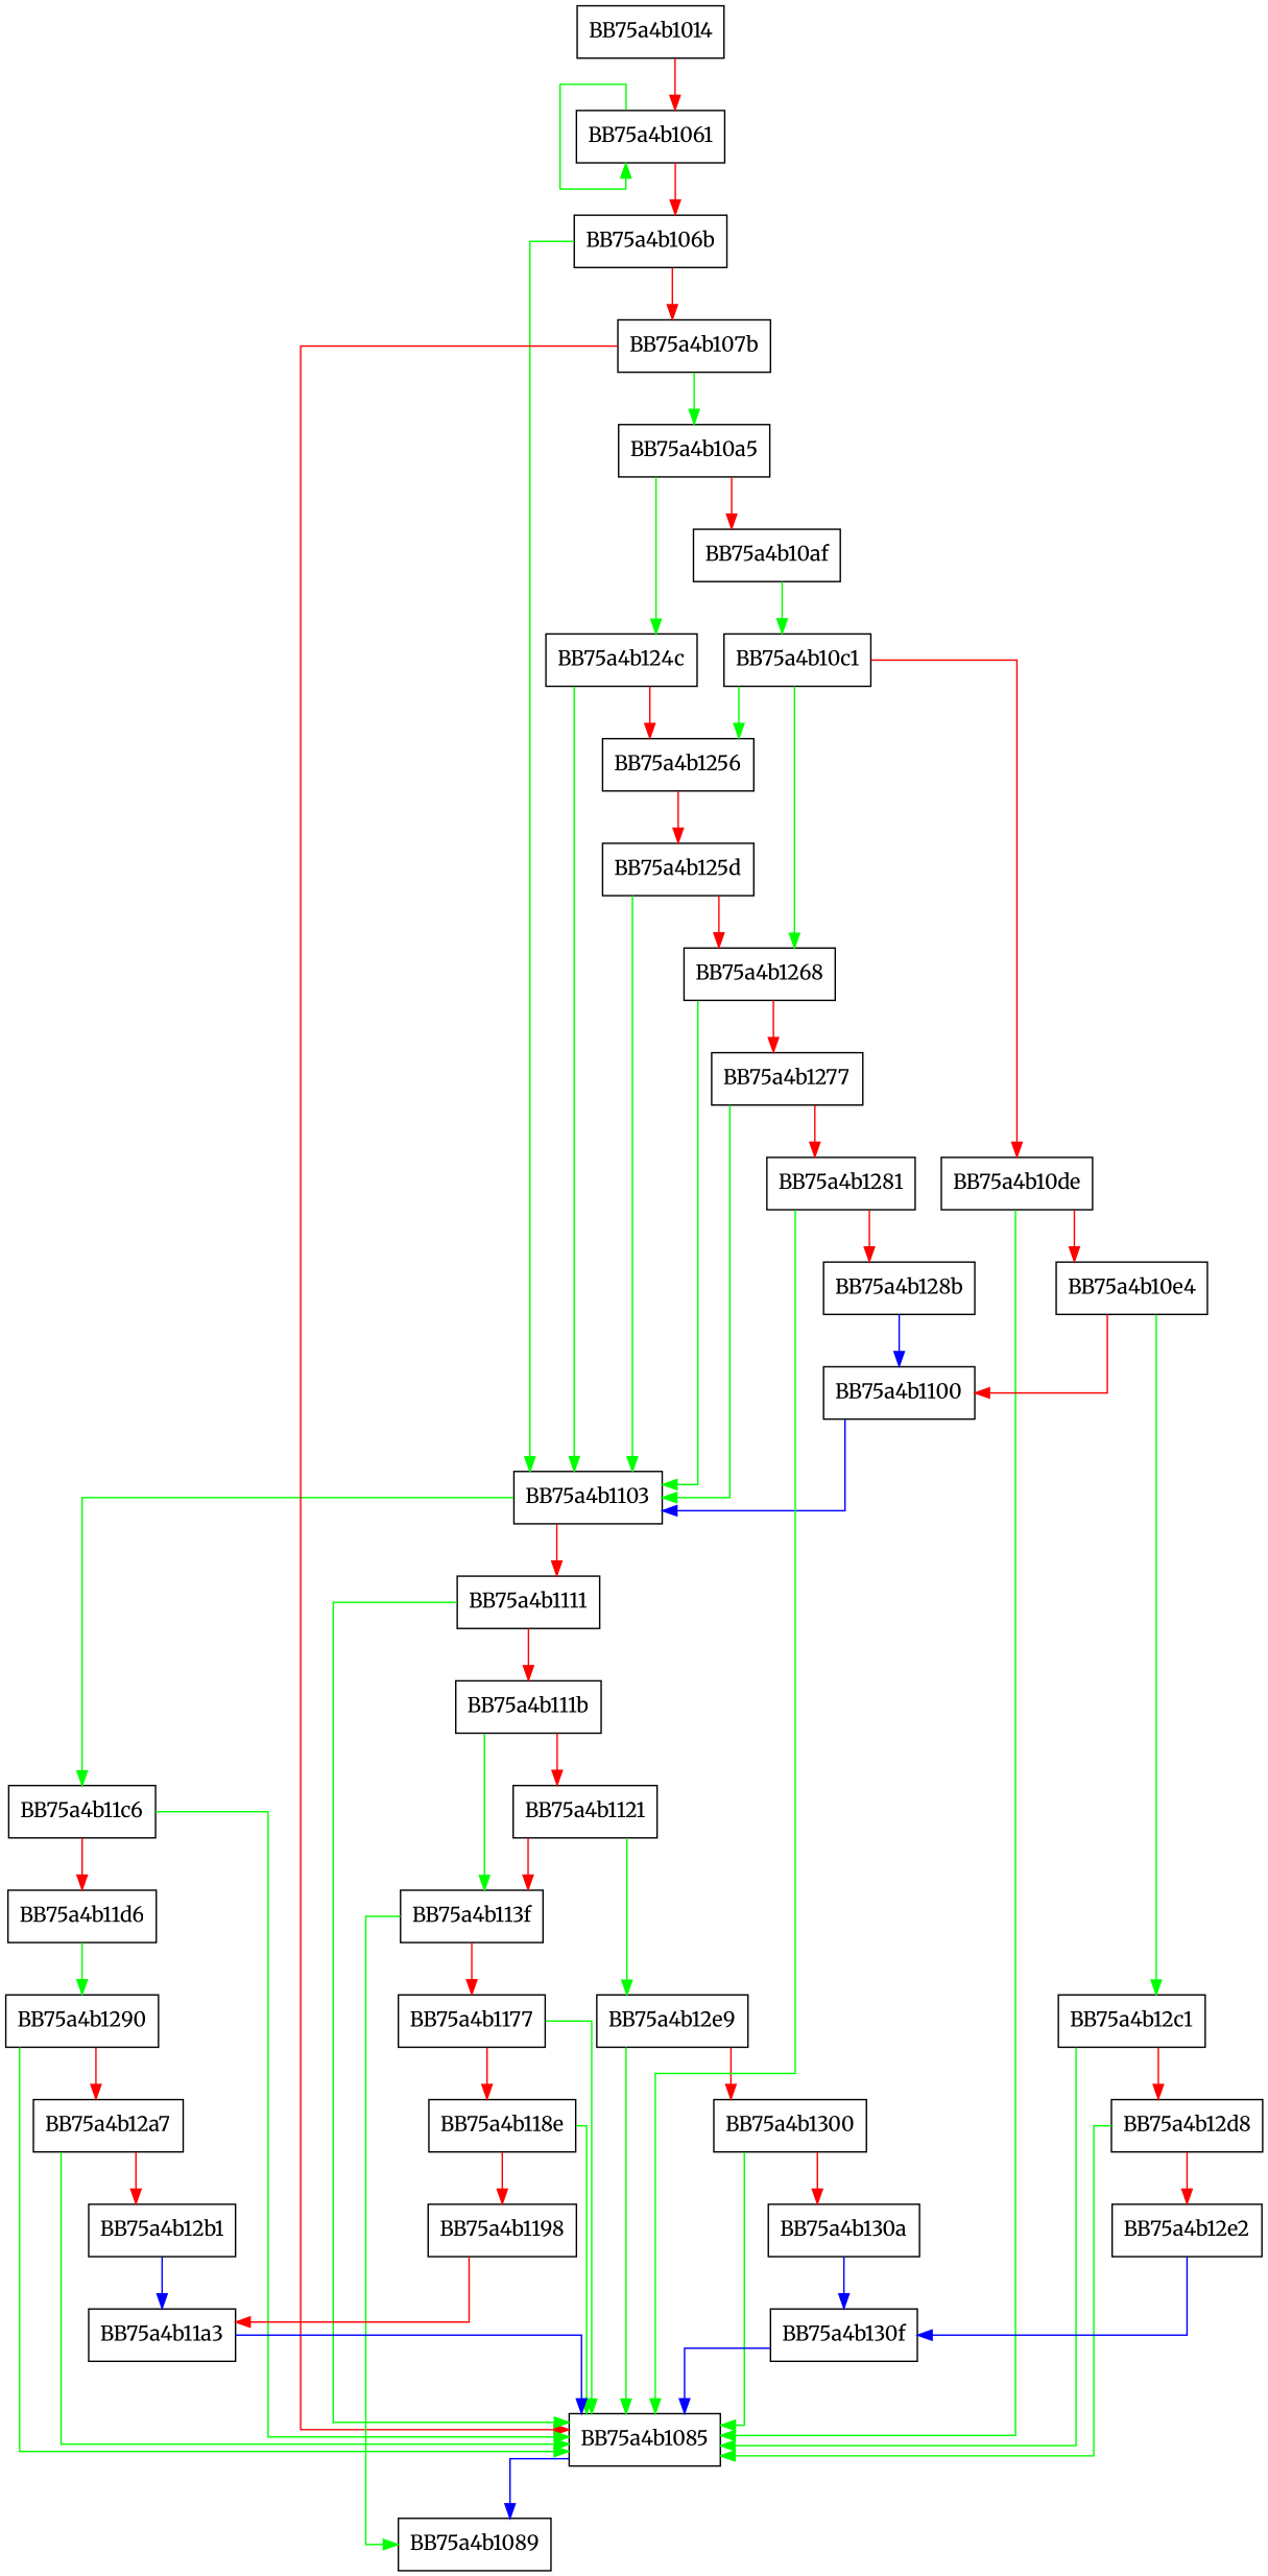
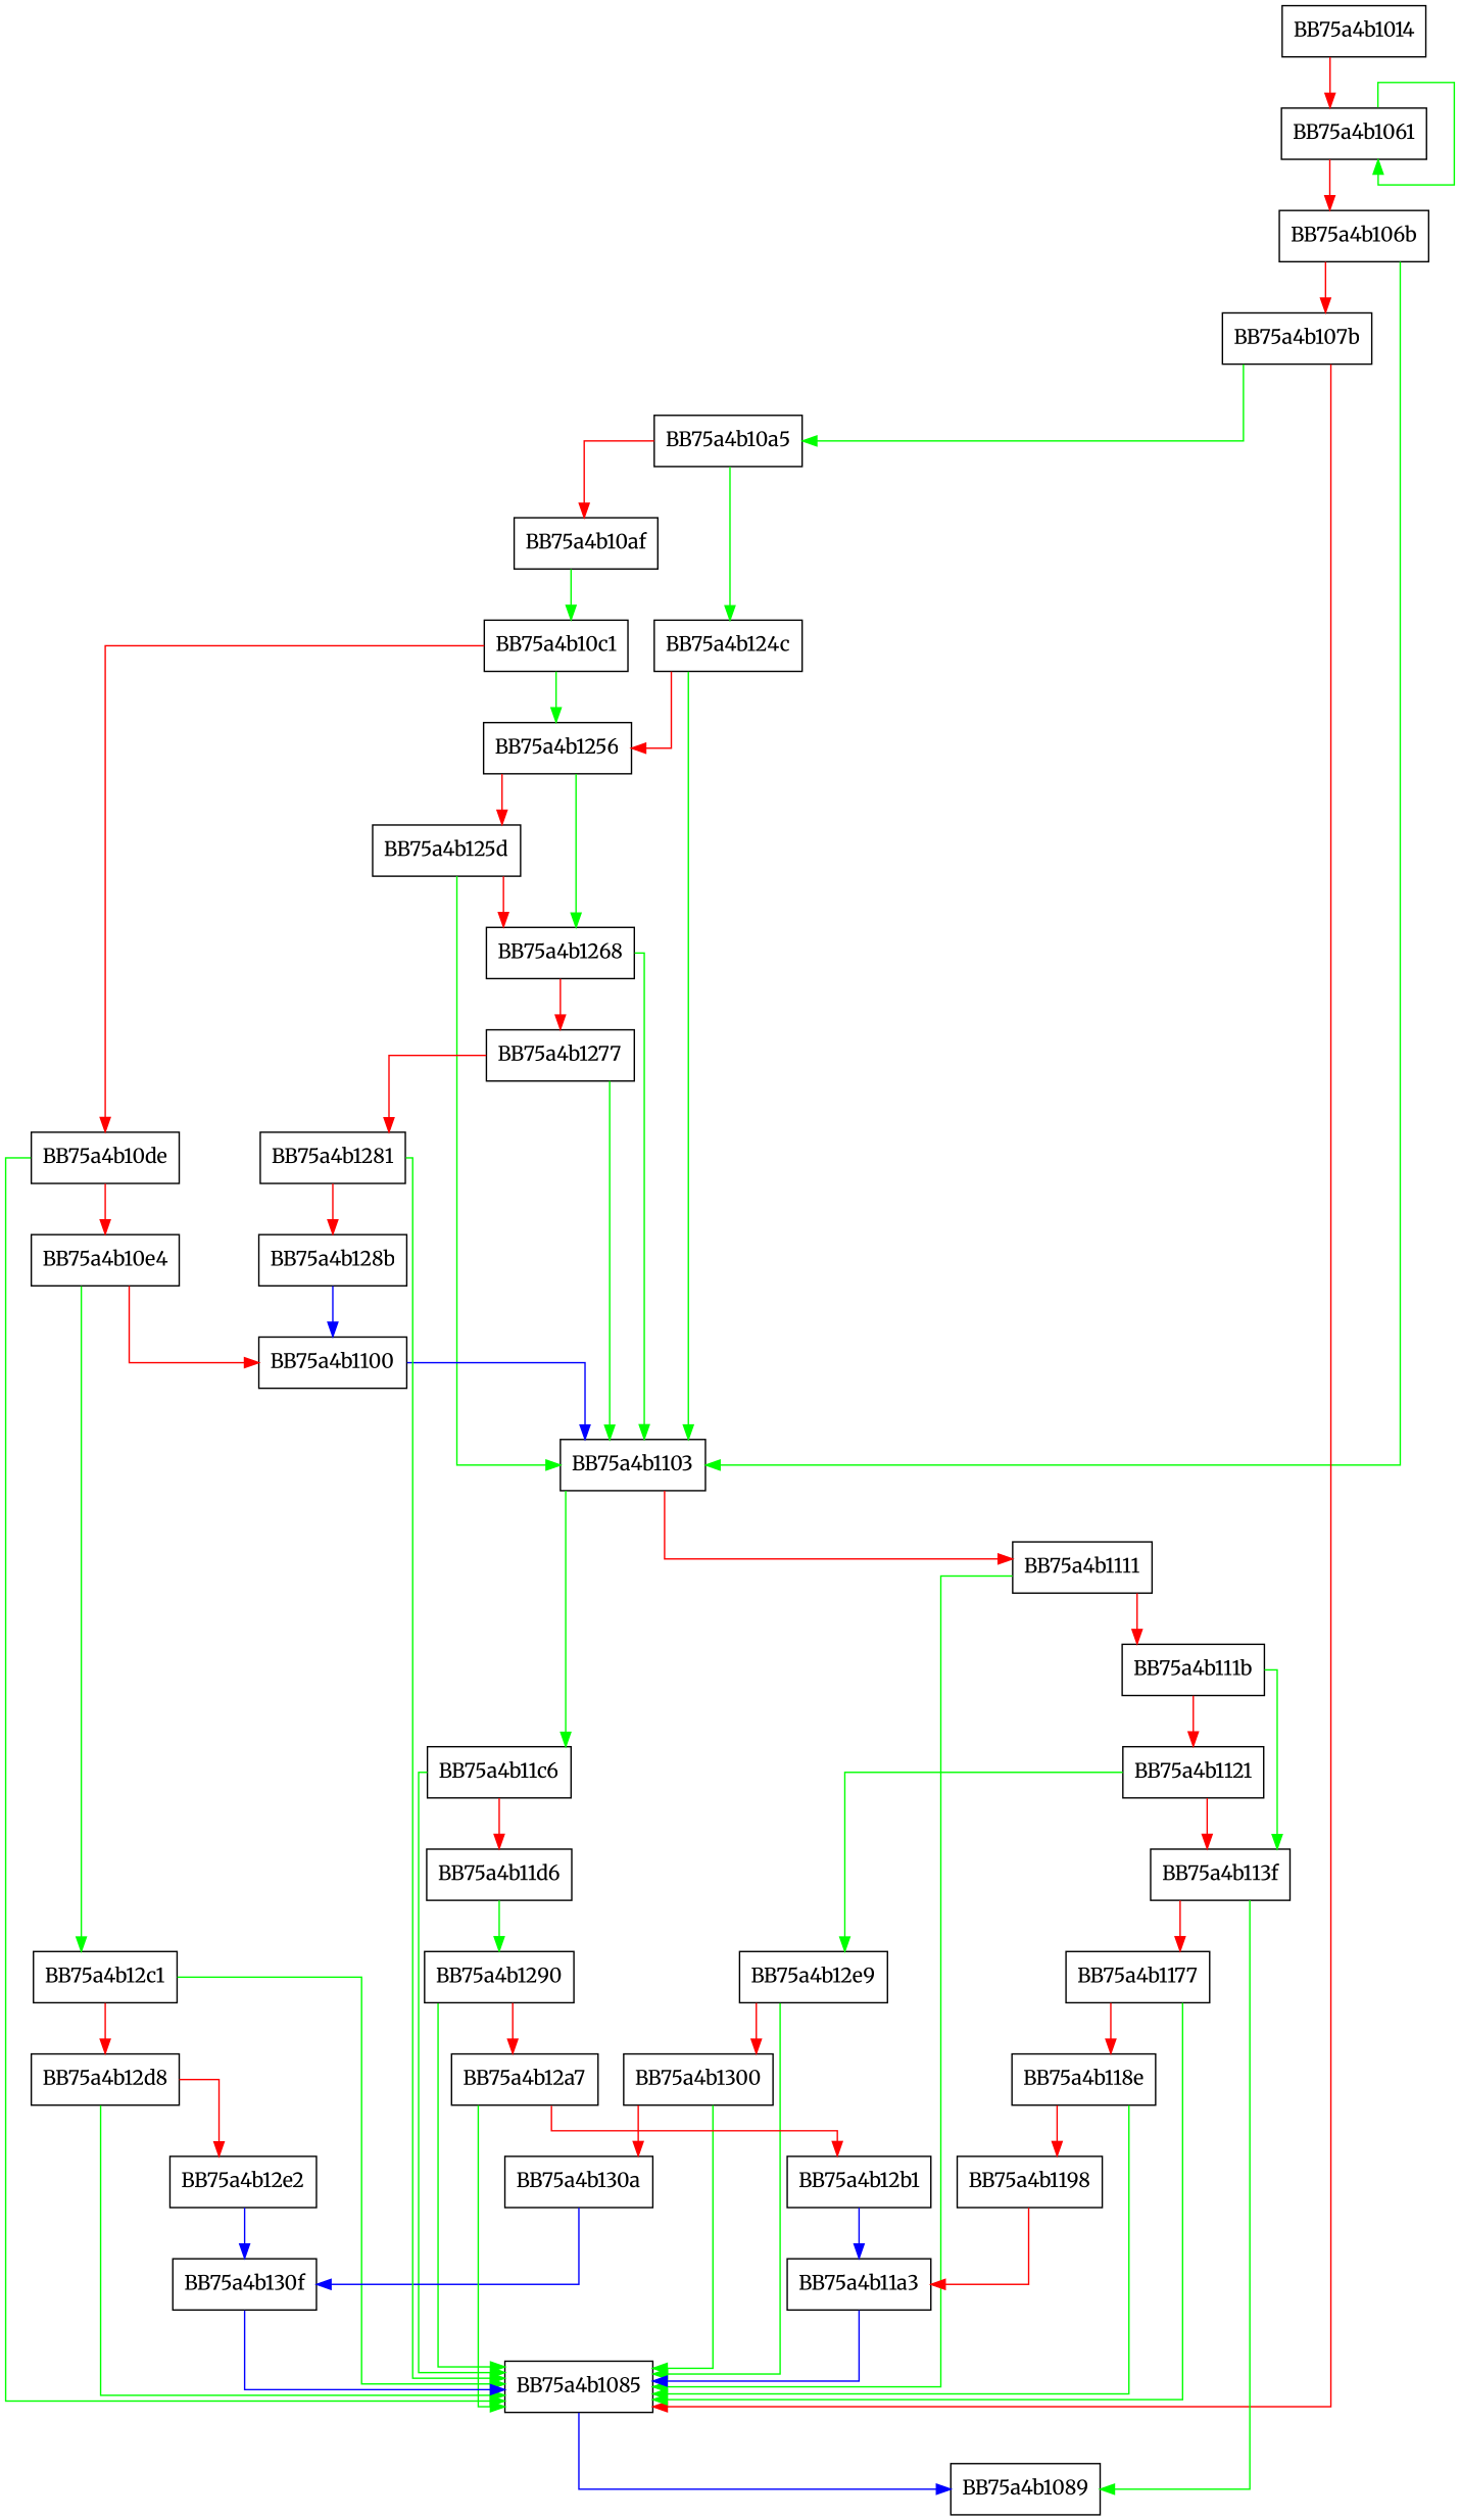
  digraph {
    fontname=Merriweather
    splines=ortho
    node [fontname=Merriweather shape=box]
    edge [color=red fontname=Merriweather]
    BB75a4b1014
    BB75a4b1061
    BB75a4b106b
    BB75a4b1103
    BB75a4b107b
    BB75a4b11c6
    BB75a4b1111
    BB75a4b10a5
    BB75a4b1085
    BB75a4b11d6
    BB75a4b111b
    BB75a4b124c
    BB75a4b10af
    BB75a4b1089
    BB75a4b1256
    BB75a4b10c1
    BB75a4b1268
    BB75a4b125d
    BB75a4b10de
    BB75a4b10e4
    BB75a4b1277
    BB75a4b12c1
    BB75a4b1100
    BB75a4b12d8
    BB75a4b12e2
    BB75a4b1290
    BB75a4b113f
    BB75a4b1121
    BB75a4b1177
    BB75a4b12e9
    BB75a4b118e
    BB75a4b1300
    BB75a4b130a
    BB75a4b1198
    BB75a4b11a3
    BB75a4b12a7
    BB75a4b12b1
    BB75a4b1281
    BB75a4b128b
    BB75a4b130f
    BB75a4b1014 -> BB75a4b1061
    BB75a4b1061 -> BB75a4b1061 [color=green]
    BB75a4b1061 -> BB75a4b106b
    BB75a4b106b -> BB75a4b1103 [color=green]
    BB75a4b106b -> BB75a4b107b
    BB75a4b1103 -> BB75a4b11c6 [color=green]
    BB75a4b1103 -> BB75a4b1111
    BB75a4b107b -> BB75a4b10a5 [color=green]
    BB75a4b107b -> BB75a4b1085
    BB75a4b11c6 -> BB75a4b1085 [color=green]
    BB75a4b11c6 -> BB75a4b11d6
    BB75a4b1111 -> BB75a4b1085 [color=green]
    BB75a4b1111 -> BB75a4b111b
    BB75a4b10a5 -> BB75a4b124c [color=green]
    BB75a4b10a5 -> BB75a4b10af
    BB75a4b1085 -> BB75a4b1089 [color=blue]
    BB75a4b11d6 -> BB75a4b1290 [color=green]
    BB75a4b111b -> BB75a4b113f [color=green]
    BB75a4b111b -> BB75a4b1121
    BB75a4b124c -> BB75a4b1103 [color=green]
    BB75a4b124c -> BB75a4b1256
    BB75a4b10af -> BB75a4b10c1 [color=green]
-   BB75a4b10c1 -> BB75a4b1268 [color=green]
+   BB75a4b1256 -> BB75a4b1268 [color=green]
    BB75a4b1256 -> BB75a4b125d
    BB75a4b10c1 -> BB75a4b1256 [color=green]
    BB75a4b10c1 -> BB75a4b10de
    BB75a4b1268 -> BB75a4b1103 [color=green]
    BB75a4b1268 -> BB75a4b1277
    BB75a4b125d -> BB75a4b1103 [color=green]
    BB75a4b125d -> BB75a4b1268
    BB75a4b10de -> BB75a4b1085 [color=green]
    BB75a4b10de -> BB75a4b10e4
    BB75a4b10e4 -> BB75a4b12c1 [color=green]
    BB75a4b10e4 -> BB75a4b1100
    BB75a4b1277 -> BB75a4b1103 [color=green]
    BB75a4b1277 -> BB75a4b1281
    BB75a4b12c1 -> BB75a4b1085 [color=green]
    BB75a4b12c1 -> BB75a4b12d8
    BB75a4b1100 -> BB75a4b1103 [color=blue]
    BB75a4b12d8 -> BB75a4b1085 [color=green]
    BB75a4b12d8 -> BB75a4b12e2
    BB75a4b12e2 -> BB75a4b130f [color=blue]
    BB75a4b1290 -> BB75a4b1085 [color=green]
    BB75a4b1290 -> BB75a4b12a7
    BB75a4b113f -> BB75a4b1089 [color=green]
    BB75a4b113f -> BB75a4b1177
    BB75a4b1121 -> BB75a4b113f
    BB75a4b1121 -> BB75a4b12e9 [color=green]
    BB75a4b1177 -> BB75a4b1085 [color=green]
    BB75a4b1177 -> BB75a4b118e
    BB75a4b12e9 -> BB75a4b1085 [color=green]
    BB75a4b12e9 -> BB75a4b1300
    BB75a4b118e -> BB75a4b1085 [color=green]
    BB75a4b118e -> BB75a4b1198
    BB75a4b1300 -> BB75a4b1085 [color=green]
    BB75a4b1300 -> BB75a4b130a
    BB75a4b130a -> BB75a4b130f [color=blue]
    BB75a4b1198 -> BB75a4b11a3
    BB75a4b11a3 -> BB75a4b1085 [color=blue]
    BB75a4b12a7 -> BB75a4b1085 [color=green]
    BB75a4b12a7 -> BB75a4b12b1
    BB75a4b12b1 -> BB75a4b11a3 [color=blue]
    BB75a4b1281 -> BB75a4b1085 [color=green]
    BB75a4b1281 -> BB75a4b128b
    BB75a4b128b -> BB75a4b1100 [color=blue]
    BB75a4b130f -> BB75a4b1085 [color=blue]
  }
